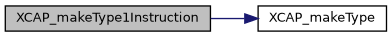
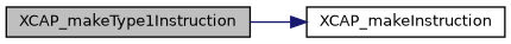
  digraph {
    rankdir=LR
    node [color=black fontname=Helvetica fontsize=10 shape=record style=filled]
    n1 [fillcolor=grey75 fontcolor=black height=0.2 label=XCAP_makeType1Instruction width=0.4]
-   n2 [fillcolor=white height=0.2 label=XCAP_makeType width=0.4]
+   n2 [fillcolor=white height=0.2 label=XCAP_makeInstruction width=0.4]
    n1 -> n2 [color=midnightblue fontname=Helvetica fontsize=10 labelfontname=Helvetica labelfontsize=10 style=solid]
  }
